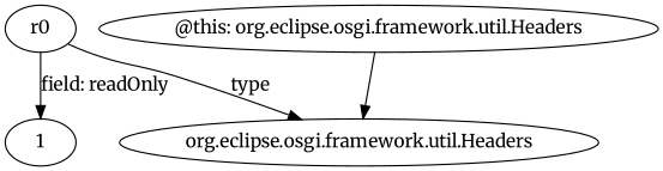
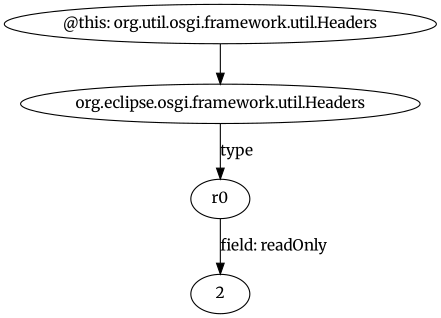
  digraph {
    fontname=Merriweather
    node [fontname=Merriweather]
    edge [fontname=Merriweather]
    n1 [label=r0]
-   n2 [label=1]
-   n3 [label="@this: org.eclipse.osgi.framework.util.Headers"]
+   n2 [label=2]
+   n3 [label="@this: org.util.osgi.framework.util.Headers"]
    n4 [label="org.eclipse.osgi.framework.util.Headers"]
    n1 -> n2 [label="field: readOnly"]
    n3 -> n4
-   n1 -> n4 [label=type]
+   n4 -> n1 [label=type]
  }
